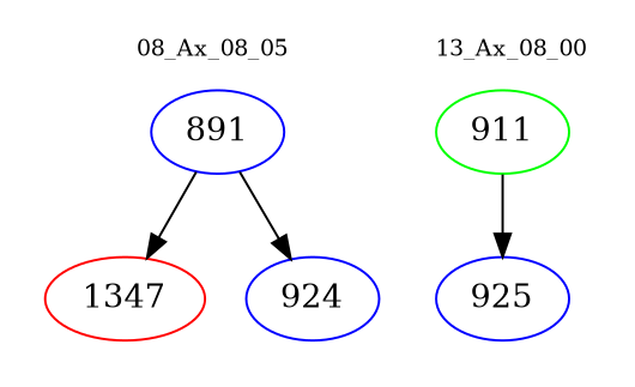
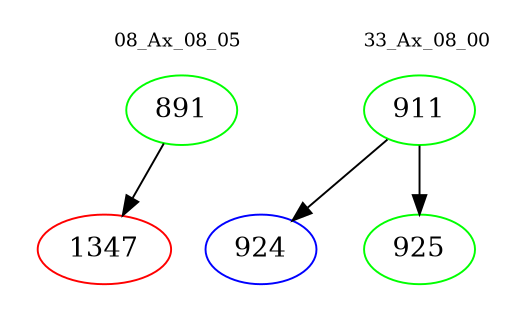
  digraph {
    node [color=green]
    edge [color=black]
-   n1 [color=blue label=891]
+   n1 [label=891]
    n2 [color=blue label=924]
    n3 [color=red label=1347]
    n4 [label=911]
-   n5 [color=blue label=925]
+   n5 [label=925]
    subgraph cluster_1 {
      color=white
      fontsize=10
      label="08_Ax_08_05"
      n1
      n2
      n3
    }
    subgraph cluster_2 {
      color=white
      fontsize=10
-     label="13_Ax_08_00"
+     label="33_Ax_08_00"
      n4
      n5
    }
-   n1 -> n2
+   n4 -> n2
    n1 -> n3
    n4 -> n5
  }
